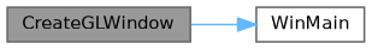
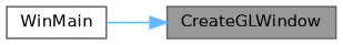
  digraph {
    rankdir=RL
    node [fontname=Helvetica fontsize=10 shape=box style=filled]
    n1 [color=gray40 fillcolor=grey60 fontcolor=black height=0.2 label=CreateGLWindow width=0.4]
    n2 [color=grey40 fillcolor=white height=0.2 label=WinMain width=0.4]
-   n2 -> n1 [color=steelblue1 dir=back fontname=Helvetica fontsize=10 labelfontname=Helvetica labelfontsize=10 style=solid]
+   n1 -> n2 [color=steelblue1 dir=back fontname=Helvetica fontsize=10 labelfontname=Helvetica labelfontsize=10 style=solid]
  }
